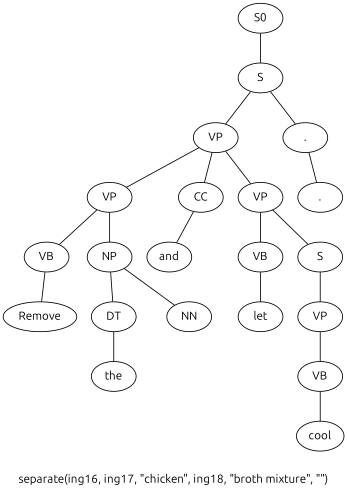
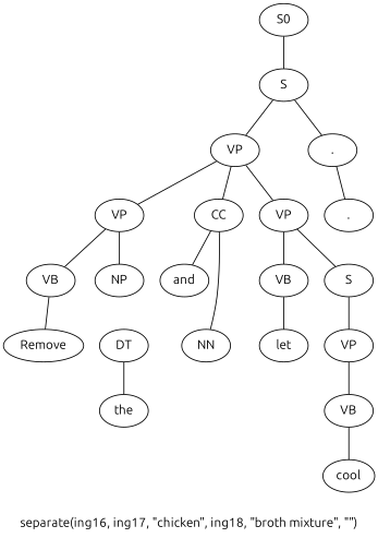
  graph {
    fontname=Ubuntu
    label="separate(ing16, ing17, \"chicken\", ing18, \"broth mixture\", \"\")"
    node [fontname=Ubuntu]
    edge [fontname=Ubuntu]
    n1 [label=S0]
    n2 [label=S]
    n3 [label=VP]
    n4 [label="."]
    n5 [label=VP]
    n6 [label=CC]
    n7 [label=VP]
    n8 [label="."]
    n9 [label=VB]
    n10 [label=NP]
    n11 [label=and]
    n12 [label=VB]
    n13 [label=S]
    n14 [label=Remove]
    n15 [label=DT]
    n16 [label=NN]
    n17 [label=the]
    n18 [label=let]
    n19 [label=VP]
    n20 [label=VB]
    n21 [label=cool]
    n1 -- n2
    n2 -- n3
    n2 -- n4
    n3 -- n5
    n3 -- n6
    n3 -- n7
    n4 -- n8
    n5 -- n9
    n5 -- n10
    n6 -- n11
    n7 -- n12
    n7 -- n13
    n9 -- n14
-   n10 -- n15
-   n10 -- n16
+   n6 -- n16
    n12 -- n18
    n13 -- n19
    n15 -- n17
    n19 -- n20
    n20 -- n21
  }
